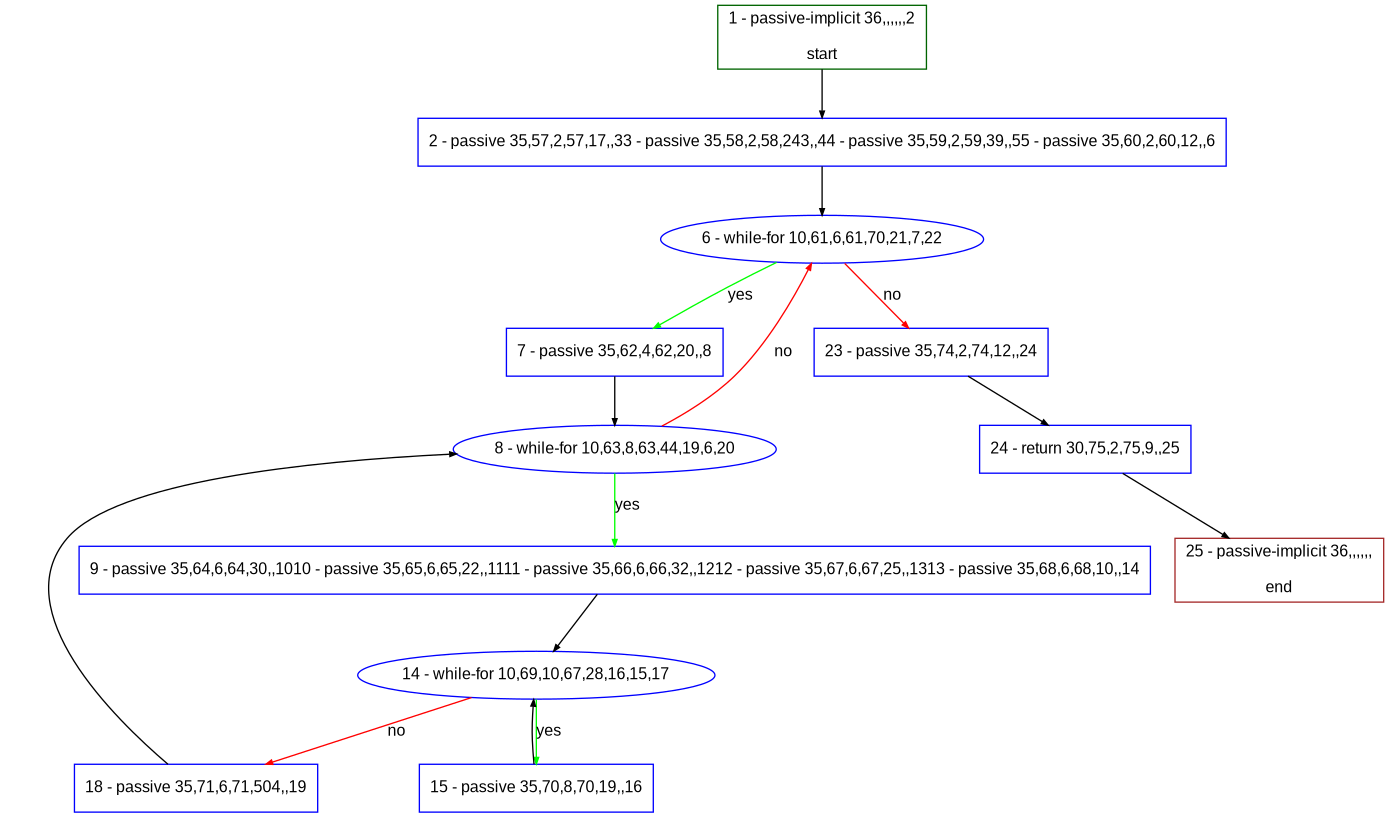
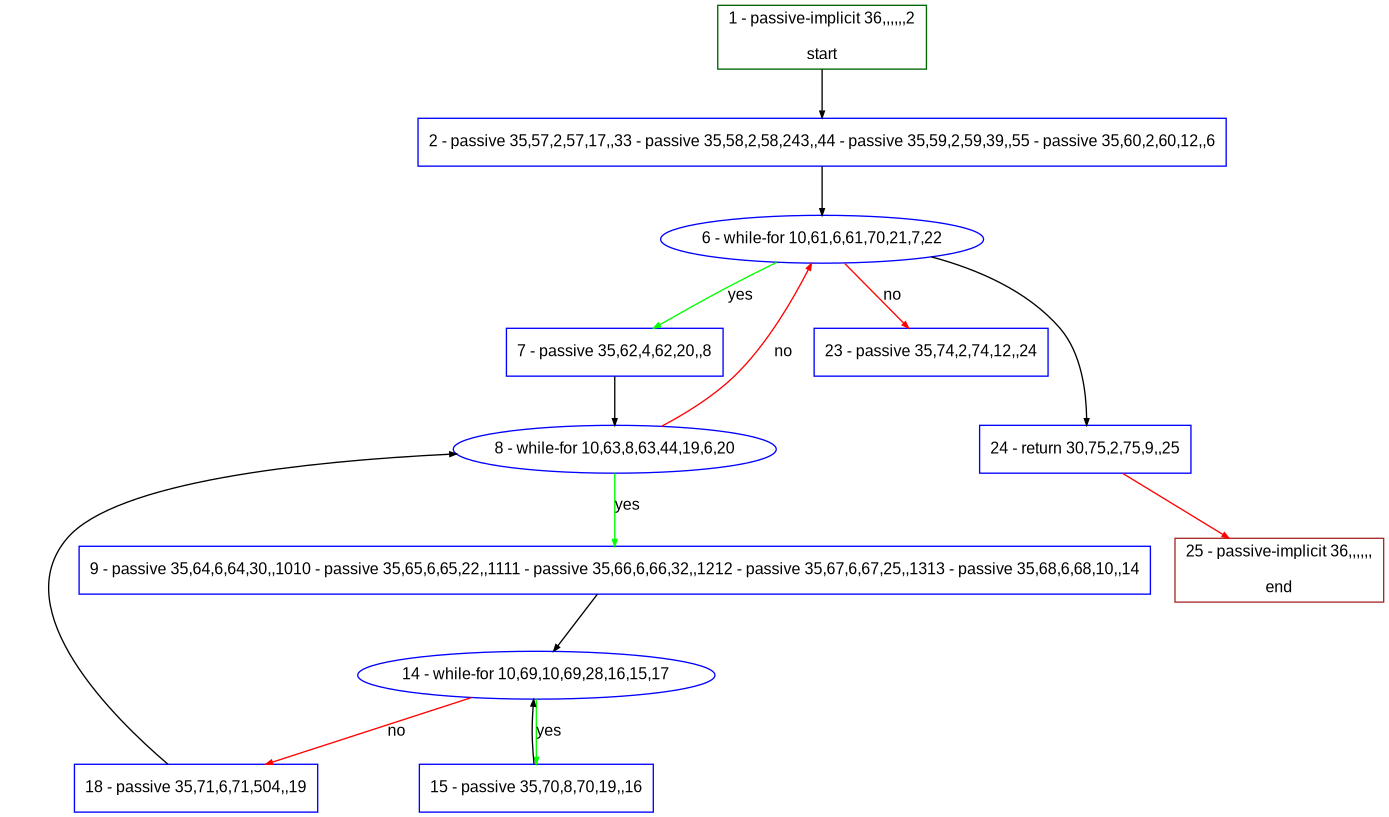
  digraph {
    bgcolor=white
    compound=true
    fillcolor="#FFFFCC"
    fontname=Arial
    fontsize=12
    pack=true
    packmode=clust
    style="rounded,filled"
    node [color="#0000ff" compound=true fillcolor="#ffffff" fixedsize=false fontname=Arial fontsize=12 node_initialized=no shape=box style=filled]
    edge [arrowhead=normal arrowsize=0.5 arrowtail=none color="#000000" compound=true dir=forward fontcolor=black fontname=Arial fontsize=12]
    n1 [label="2 - passive 35,57,2,57,17,,33 - passive 35,58,2,58,243,,44 - passive 35,59,2,59,39,,55 - passive 35,60,2,60,12,,6"]
    n2 [label="6 - while-for 10,61,6,61,70,21,7,22" shape=oval]
    n3 [label="7 - passive 35,62,4,62,20,,8"]
    n4 [label="23 - passive 35,74,2,74,12,,24"]
    n5 [color="#006400" label="1 - passive-implicit 36,,,,,,2\n\nstart"]
    n6 [label="8 - while-for 10,63,8,63,44,19,6,20" shape=oval]
    n7 [label="24 - return 30,75,2,75,9,,25"]
    n8 [label="9 - passive 35,64,6,64,30,,1010 - passive 35,65,6,65,22,,1111 - passive 35,66,6,66,32,,1212 - passive 35,67,6,67,25,,1313 - passive 35,68,6,68,10,,14"]
    n9 [color="#a52a2a" label="25 - passive-implicit 36,,,,,,\n\nend"]
-   n10 [label="14 - while-for 10,69,10,67,28,16,15,17" shape=oval]
+   n10 [label="14 - while-for 10,69,10,69,28,16,15,17" shape=oval]
    n11 [label="15 - passive 35,70,8,70,19,,16"]
    n12 [label="18 - passive 35,71,6,71,504,,19"]
    n1 -> n2
    n2 -> n3 [color="#00ff00" label=yes]
    n2 -> n4 [color="#ff0000" label=no]
    n3 -> n6
-   n4 -> n7
+   n2 -> n7
    n5 -> n1
    n6 -> n2 [color="#ff0000" label=no]
    n6 -> n8 [color="#00ff00" label=yes]
-   n7 -> n9
+   n7 -> n9 [color="#ff0000"]
    n8 -> n10
    n10 -> n11 [color="#00ff00" label=yes]
    n10 -> n12 [color="#ff0000" label=no]
    n11 -> n10
    n12 -> n6
  }
